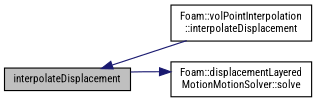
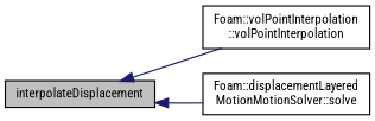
  digraph {
    fontname="Roboto Condensed"
    rankdir=LR
    node [color=black fontname="Roboto Condensed" fontsize=10 shape=record]
    edge [color=midnightblue dir=back fontname="Roboto Condensed" fontsize=10 labelfontname=FreeSans labelfontsize=10 style=solid]
    n1 [fillcolor=grey75 fontcolor=black height=0.2 label=interpolateDisplacement style=filled width=0.4]
-   n2 [height=0.2 label="Foam::volPointInterpolation\l::interpolateDisplacement" width=0.4]
+   n2 [height=0.2 label="Foam::volPointInterpolation\l::volPointInterpolation" width=0.4]
    n3 [height=0.2 label="Foam::displacementLayered\lMotionMotionSolver::solve" width=0.4]
    n1 -> n2
-   n3 -> n1
+   n1 -> n3
  }
